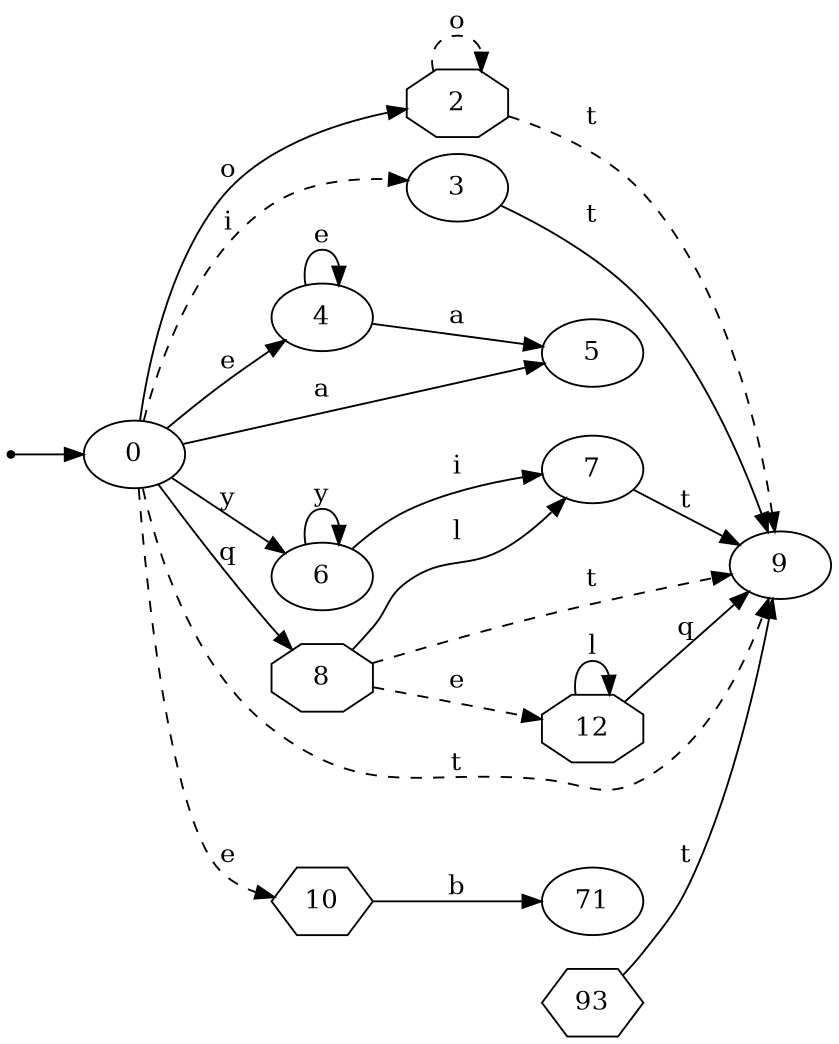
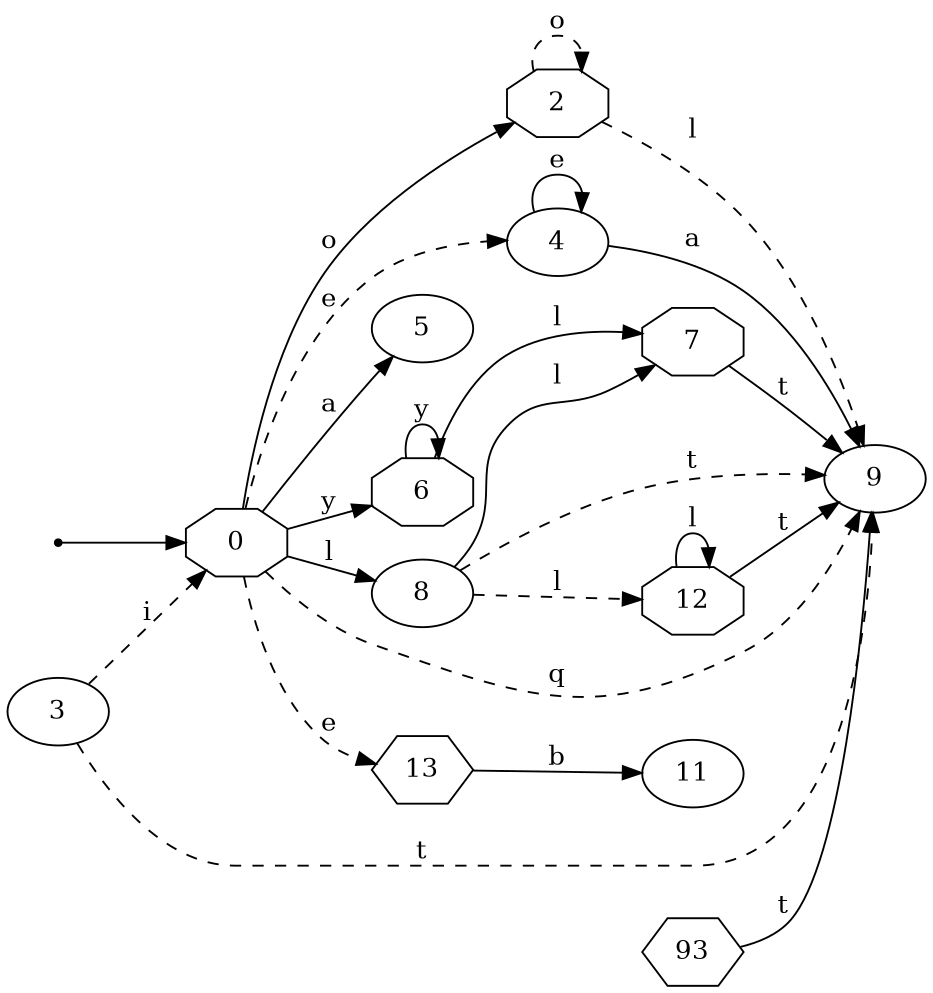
  digraph {
    rankdir=LR
    node [shape=ellipse]
    edge [style=solid]
    dummy0 [shape=point]
-   0
+   0 [shape=octagon]
    2 [shape=octagon]
    3
    4
    5
-   6
-   8 [shape=octagon]
+   6 [shape=octagon]
+   8
    9
-   10 [shape=hexagon]
-   7
+   10 [shape=hexagon label=13]
+   7 [shape=octagon]
    12 [shape=octagon]
-   11 [label=71]
+   11
    n14 [label=93 shape=hexagon]
    dummy0 -> 0
    0 -> 2 [label=o]
-   0 -> 3 [label=i style=dashed]
-   0 -> 4 [label=e]
+   3 -> 0 [label=i style=dashed]
+   0 -> 4 [label=e style=dashed]
    0 -> 5 [label=a]
    0 -> 6 [label=y]
-   0 -> 8 [label=q]
-   0 -> 9 [label=t style=dashed]
+   0 -> 8 [label=l]
+   0 -> 9 [label=q style=dashed]
    0 -> 10 [label=e style=dashed]
    2 -> 2 [label=o style=dashed]
-   2 -> 9 [label=t style=dashed]
-   3 -> 9 [label=t]
+   2 -> 9 [label=l style=dashed]
+   3 -> 9 [label=t style=dashed]
    4 -> 4 [label=e]
-   4 -> 5 [label=a]
+   4 -> 9 [label=a]
    6 -> 6 [label=y]
-   6 -> 7 [label=i]
+   6 -> 7 [label=l]
    8 -> 9 [label=t style=dashed]
    8 -> 7 [label=l]
-   8 -> 12 [label=e style=dashed]
+   8 -> 12 [label=l style=dashed]
    10 -> 11 [label=b]
    7 -> 9 [label=t]
-   12 -> 9 [label=q]
+   12 -> 9 [label=t]
    12 -> 12 [label=l]
    n14 -> 9 [label=t]
  }
